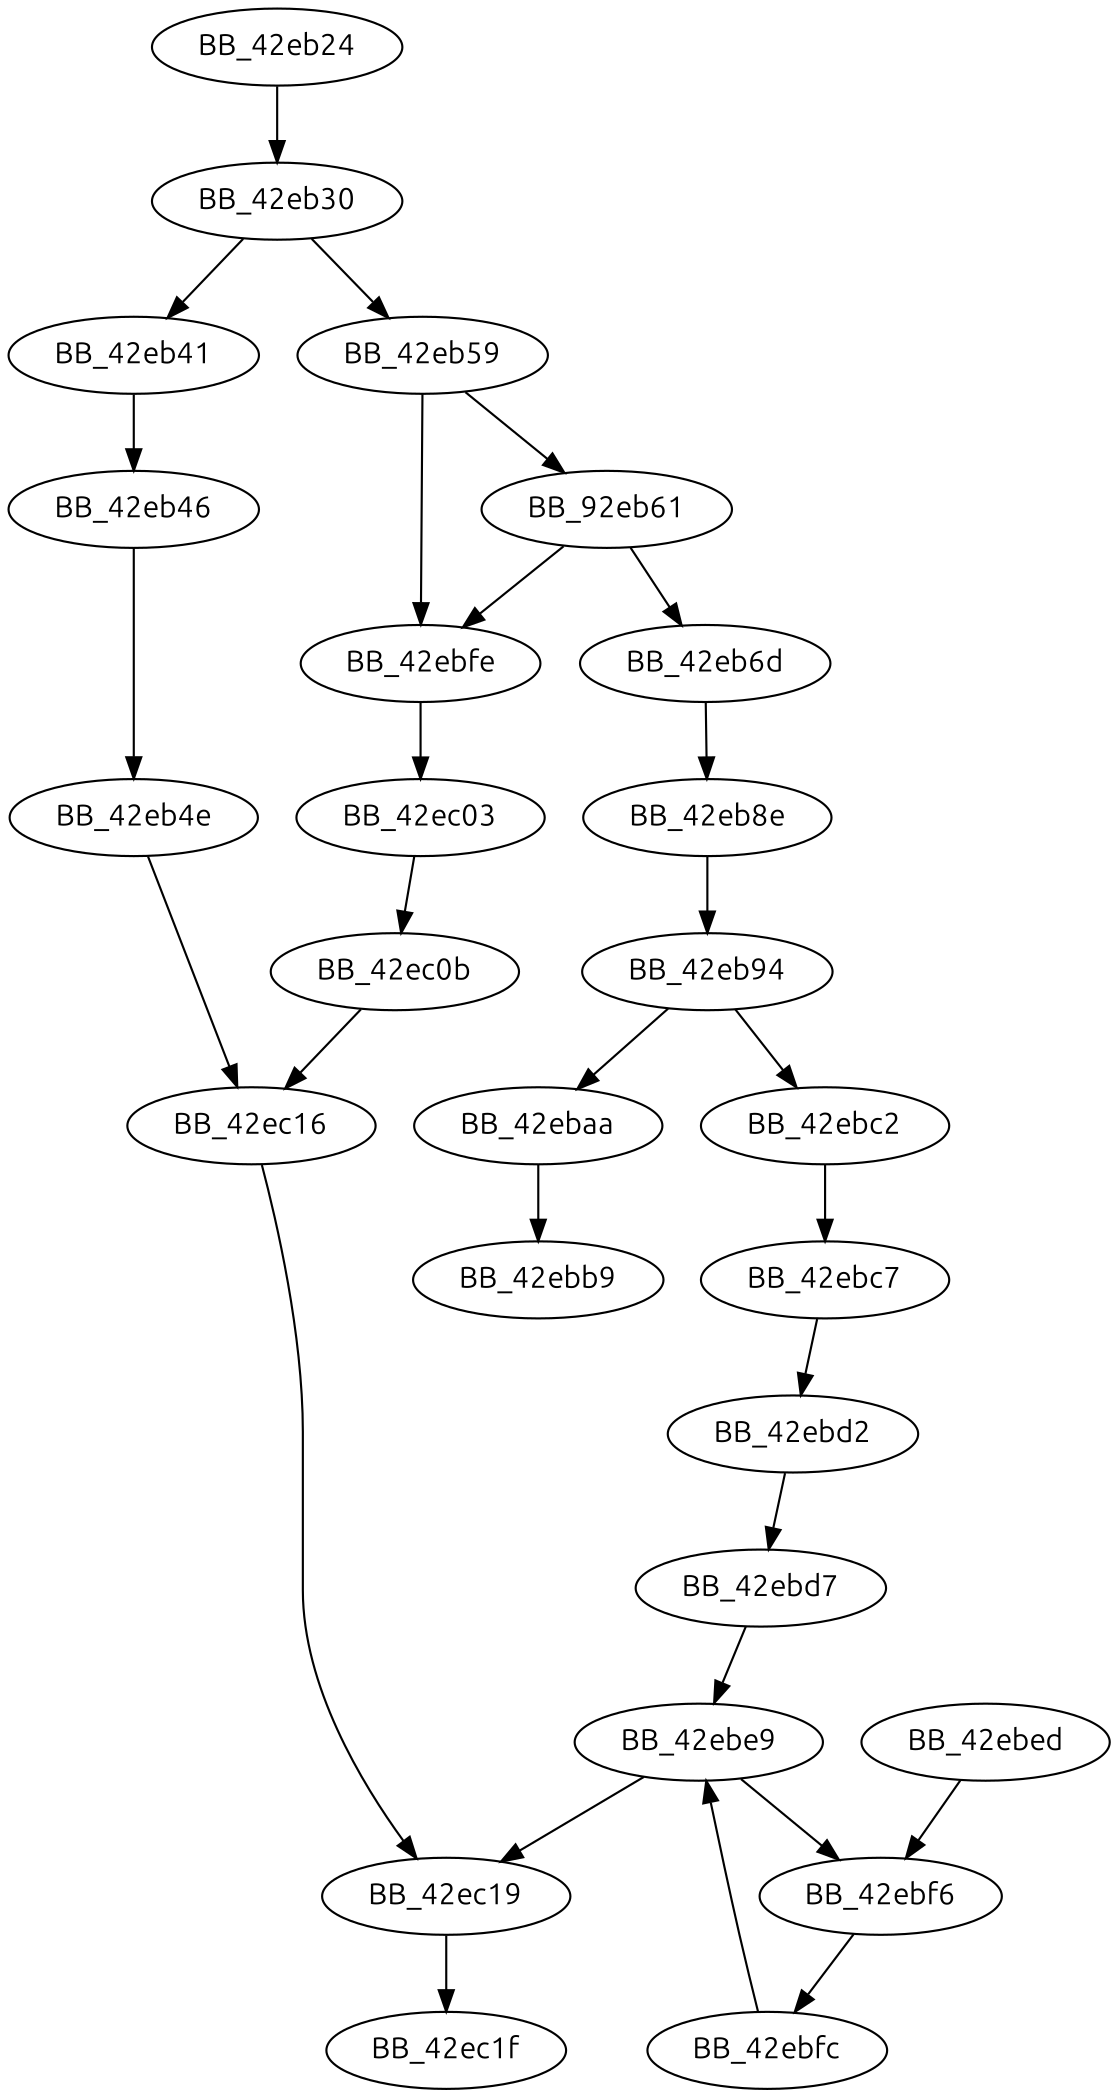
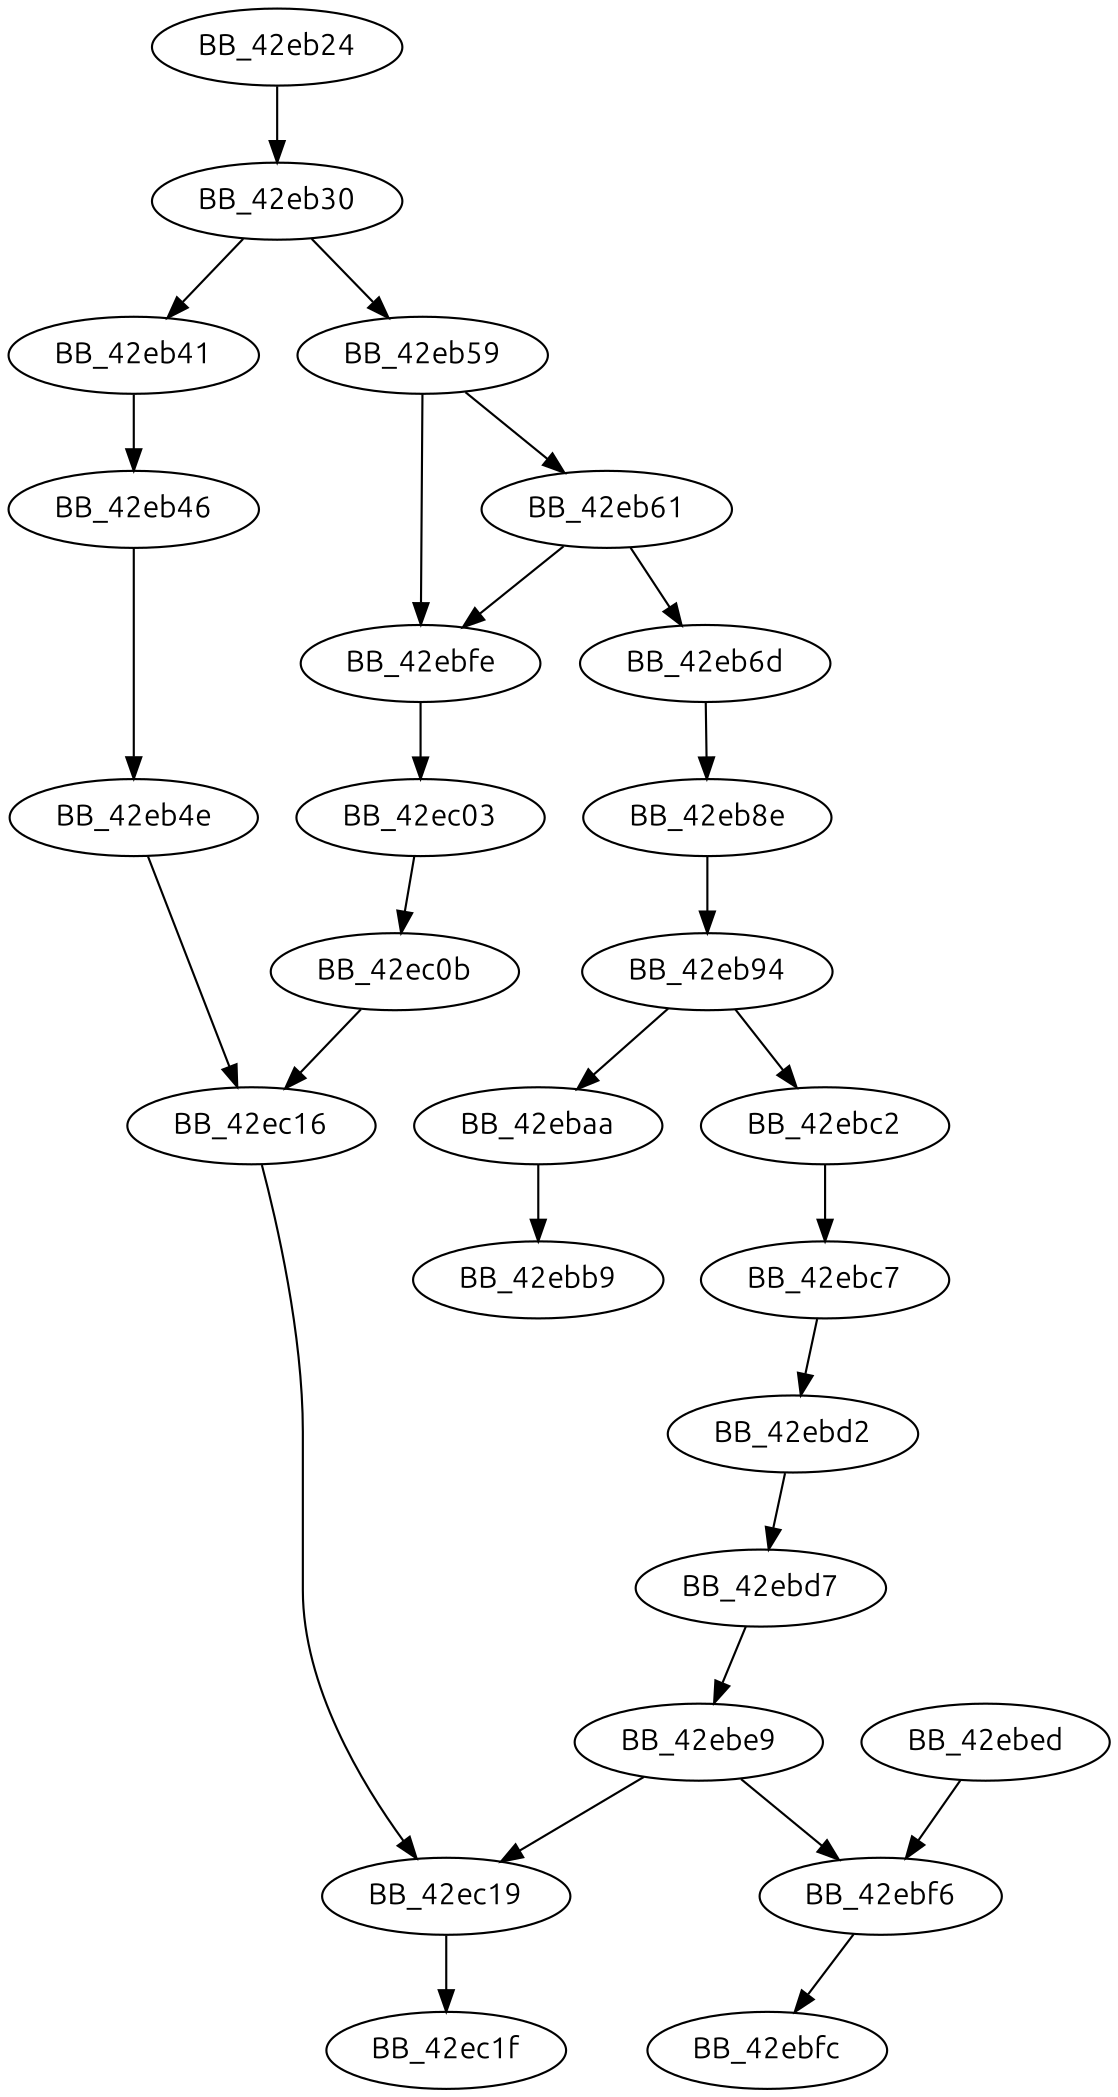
  digraph {
    fontname=Ubuntu
    node [fontname=Ubuntu]
    edge [fontname=Ubuntu]
    BB_42eb24
    BB_42eb30
    BB_42eb41
    BB_42eb59
    BB_42eb46
-   BB_42eb61 [label=BB_92eb61]
+   BB_42eb61
    BB_42ebfe
    BB_42eb4e
    BB_42eb6d
    BB_42ec03
    BB_42ec16
    n12 [label=BB_42ec19]
    BB_42ec1f
    BB_42eb8e
    BB_42ec0b
    BB_42eb94
    BB_42ebaa
    BB_42ebc2
    BB_42ebb9
    BB_42ebc7
    BB_42ebd2
    BB_42ebd7
    BB_42ebe9
    BB_42ebf6
    BB_42ebfc
    BB_42ebed
    BB_42eb24 -> BB_42eb30
    BB_42eb30 -> BB_42eb41
    BB_42eb30 -> BB_42eb59
    BB_42eb41 -> BB_42eb46
    BB_42eb59 -> BB_42eb61
    BB_42eb59 -> BB_42ebfe
    BB_42eb46 -> BB_42eb4e
    BB_42eb61 -> BB_42ebfe
    BB_42eb61 -> BB_42eb6d
    BB_42ebfe -> BB_42ec03
    BB_42eb4e -> BB_42ec16
    BB_42eb6d -> BB_42eb8e
    BB_42ec03 -> BB_42ec0b
    BB_42ec16 -> n12
    n12 -> BB_42ec1f
    BB_42eb8e -> BB_42eb94
    BB_42ec0b -> BB_42ec16
    BB_42eb94 -> BB_42ebaa
    BB_42eb94 -> BB_42ebc2
    BB_42ebaa -> BB_42ebb9
    BB_42ebc2 -> BB_42ebc7
    BB_42ebc7 -> BB_42ebd2
    BB_42ebd2 -> BB_42ebd7
    BB_42ebd7 -> BB_42ebe9
    BB_42ebe9 -> n12
    BB_42ebe9 -> BB_42ebf6
    BB_42ebf6 -> BB_42ebfc
-   BB_42ebfc -> BB_42ebe9
    BB_42ebed -> BB_42ebf6
  }
